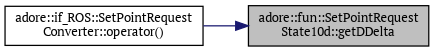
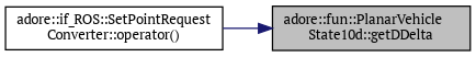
  digraph {
    rankdir=RL
    fontname="PT Serif"
    node [color=black fontname="PT Serif" fontsize=10 shape=record style=filled]
-   n1 [fillcolor=grey75 fontcolor=black height=0.2 label="adore::fun::SetPointRequest\lState10d::getDDelta" width=0.4]
+   n1 [fillcolor=grey75 fontcolor=black height=0.2 label="adore::fun::PlanarVehicle\lState10d::getDDelta" width=0.4]
    n2 [fillcolor=white height=0.2 label="adore::if_ROS::SetPointRequest\lConverter::operator()" width=0.4]
    n1 -> n2 [color=midnightblue dir=back fontname="PT Serif" fontsize=10 labelfontname=Helvetica labelfontsize=10 style=solid]
  }
